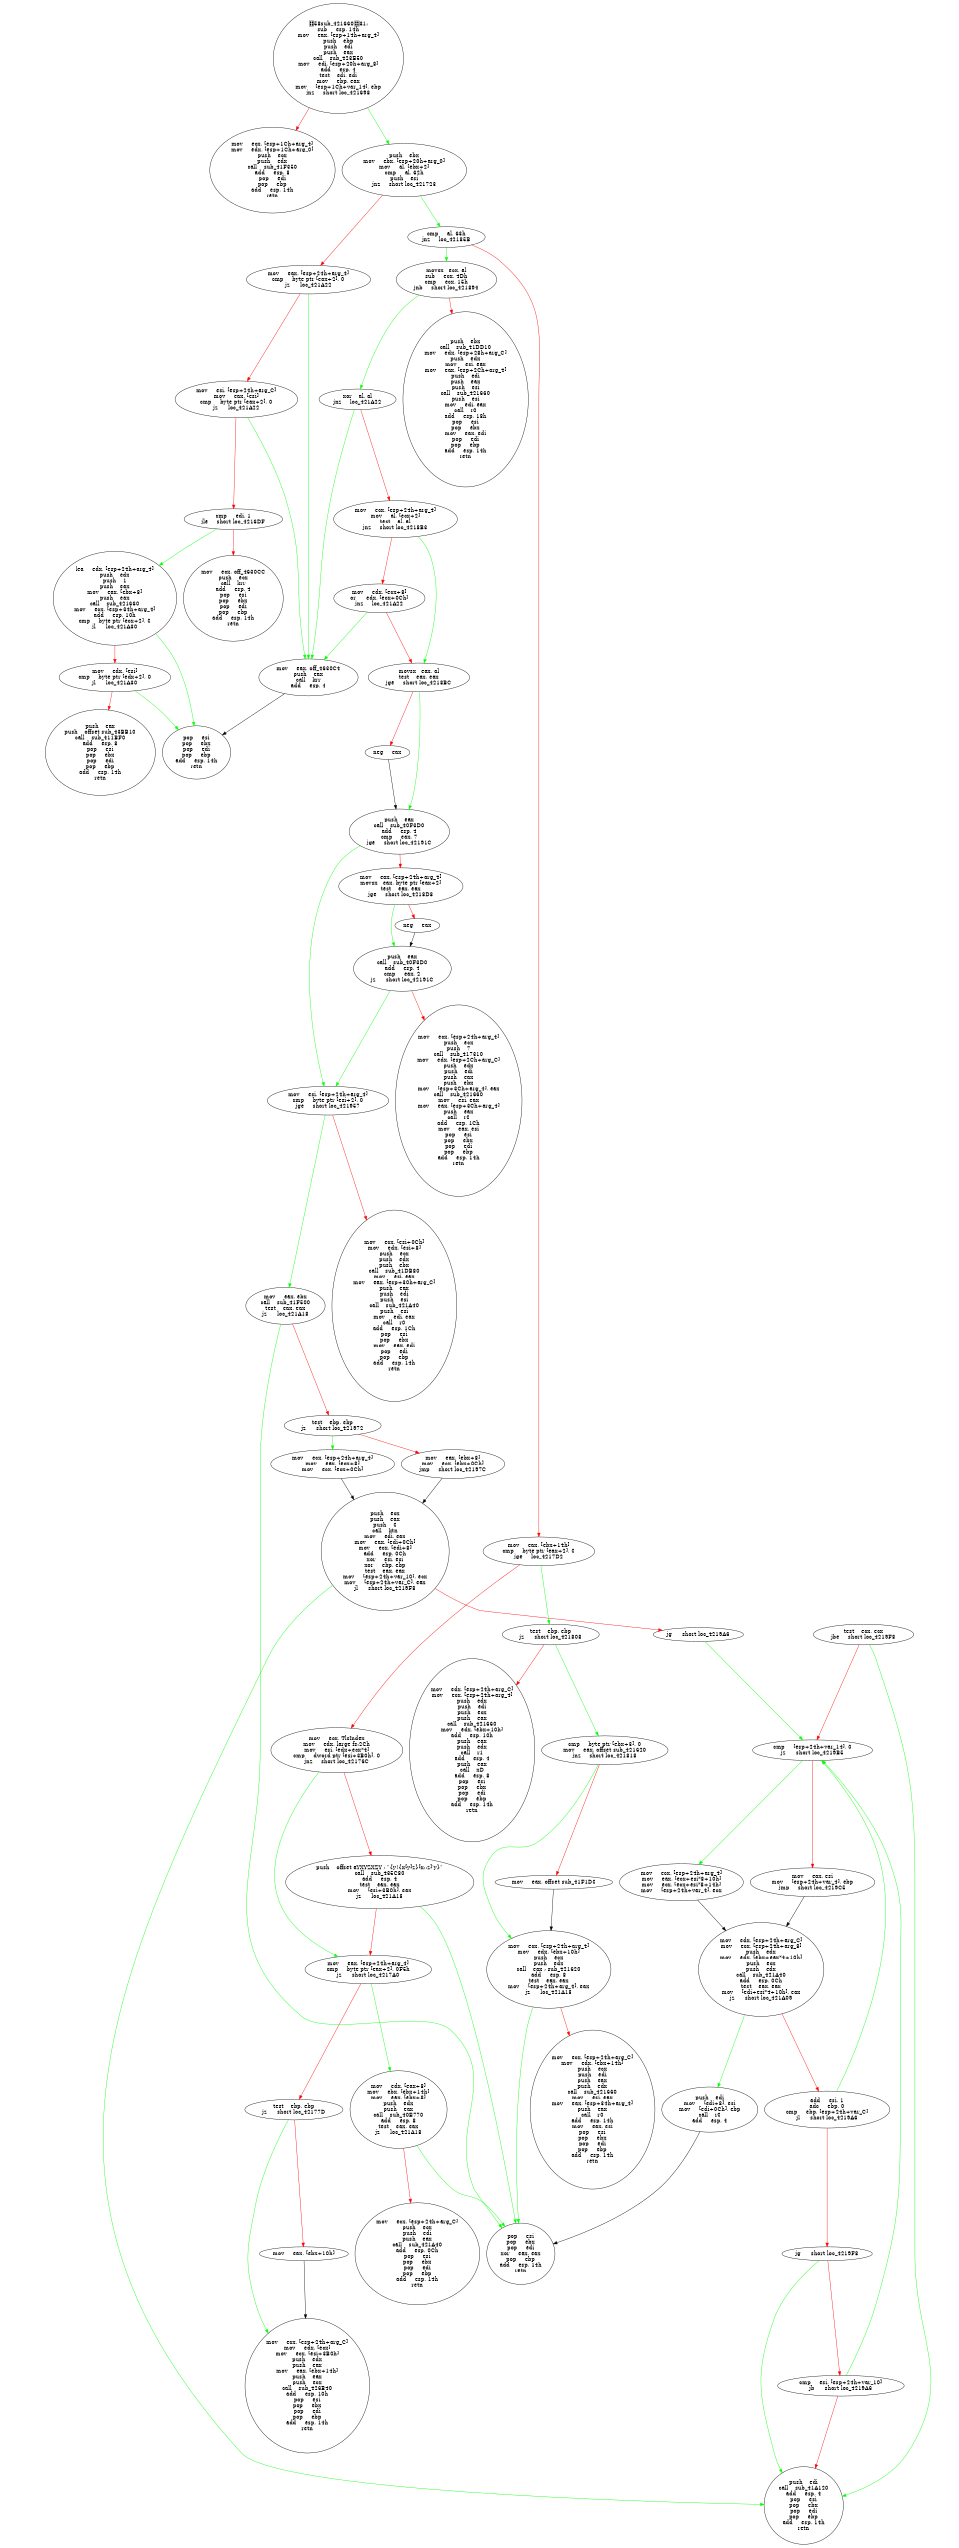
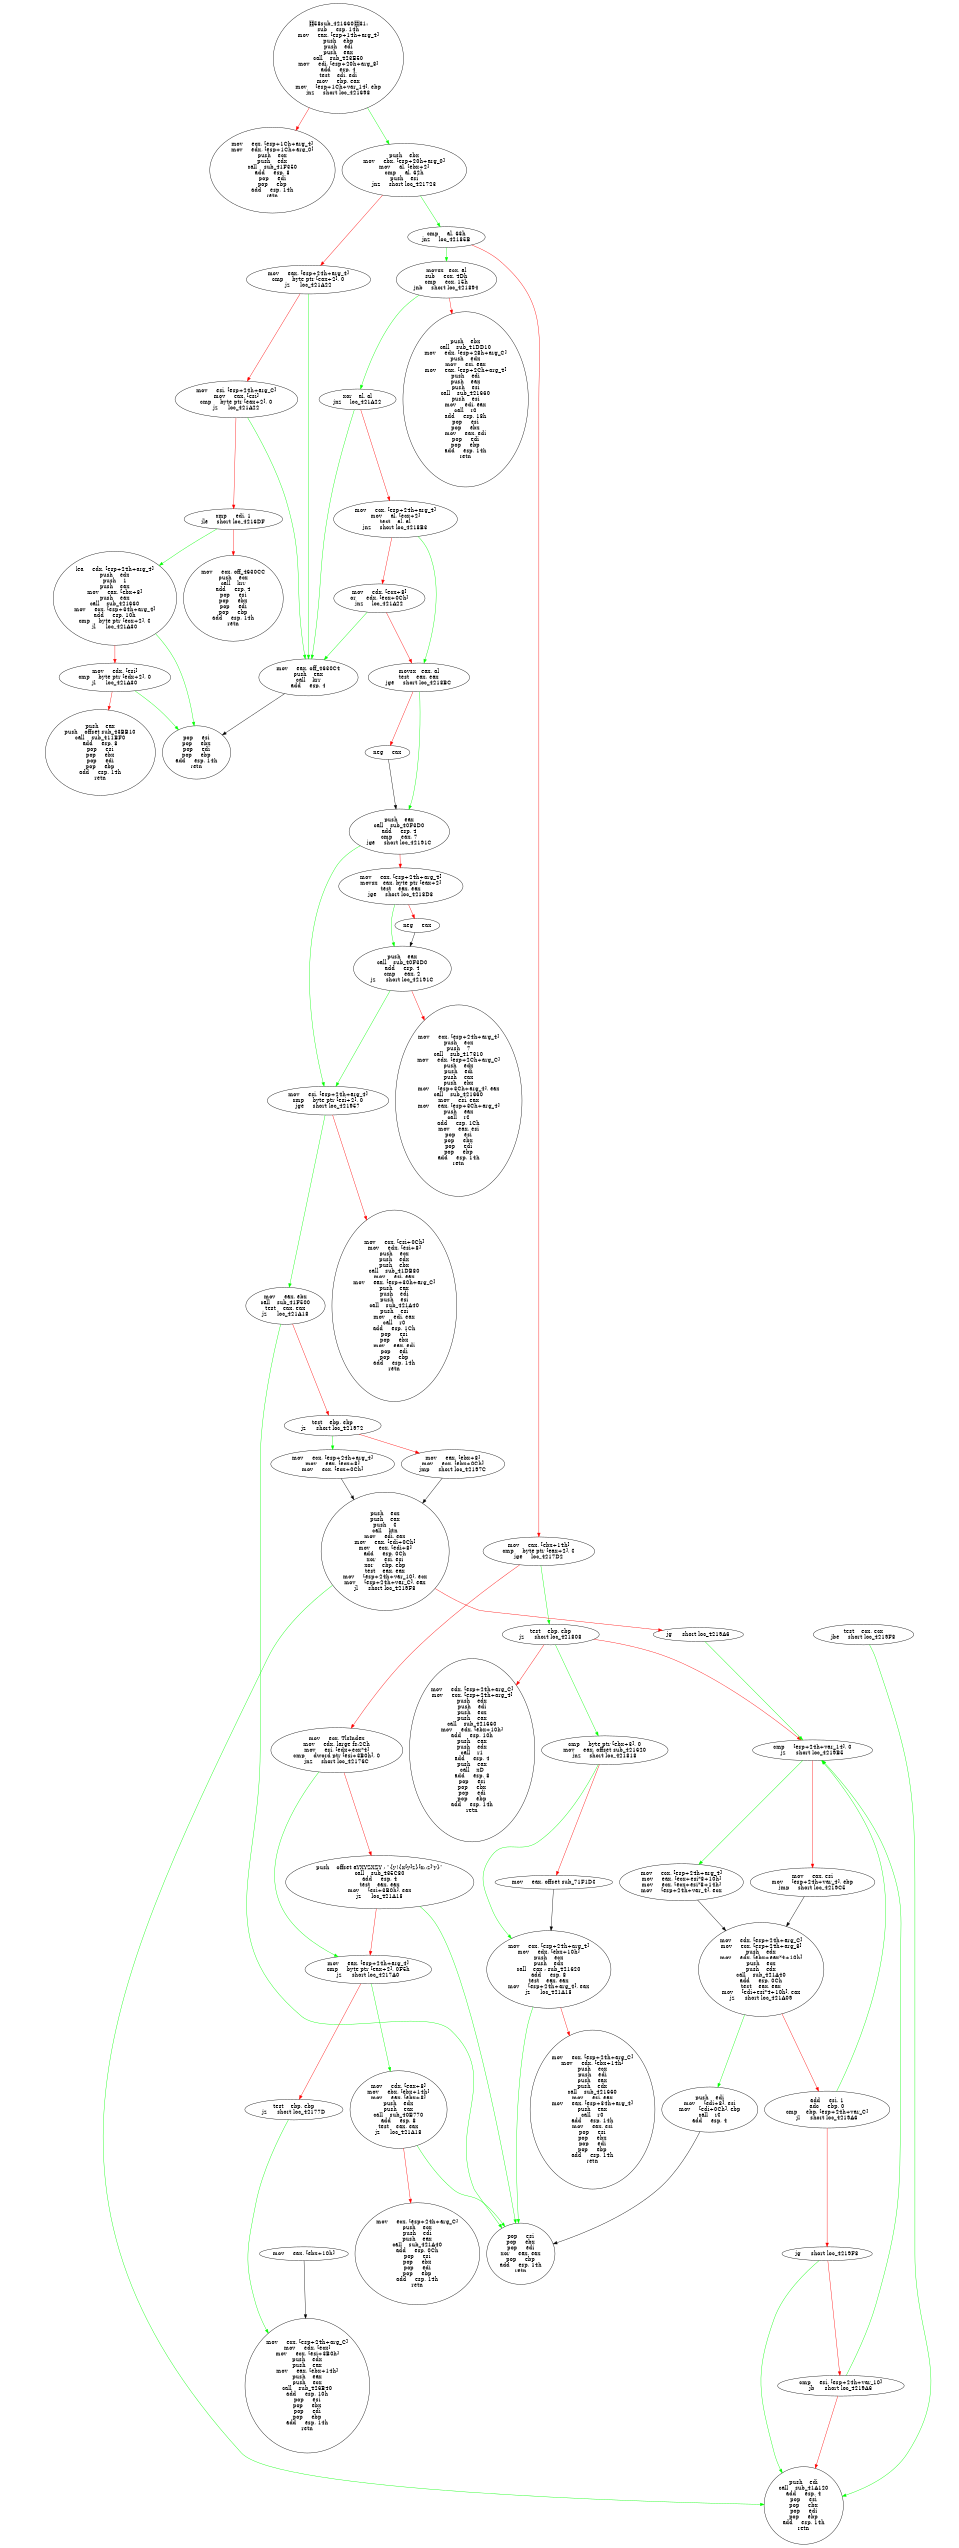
  digraph {
    edge [color=green]
    n1 [label="58sub_42166031:\nsub     esp, 14h\nmov     eax, [esp+14h+arg_4]\npush    ebp\npush    edi\npush    eax\ncall    sub_423E50\nmov     edi, [esp+20h+arg_8]\nadd     esp, 4\ntest    edi, edi\nmov     ebp, eax\nmov     [esp+1Ch+var_14], ebp\njnz     short loc_421698"]
    n2 [label="mov     ecx, [esp+1Ch+arg_4]\nmov     edx, [esp+1Ch+arg_0]\npush    ecx\npush    edx\ncall    sub_41F350\nadd     esp, 8\npop     edi\npop     ebp\nadd     esp, 14h\nretn"]
    n3 [label="push    ebx\nmov     ebx, [esp+20h+arg_0]\nmov     al, [ebx+2]\ncmp     al, 62h\npush    esi\njnz     short loc_421723"]
    n4 [label="mov     eax, [esp+24h+arg_4]\ncmp     byte ptr [eax+2], 0\njz      loc_421A22"]
    n5 [label="cmp     al, 63h\njnz     loc_42185B"]
    n6 [label="mov     esi, [esp+24h+arg_C]\nmov     eax, [esi]\ncmp     byte ptr [eax+2], 0\njz      loc_421A22"]
    n7 [label="mov     eax, off_4630C4\npush    eax\ncall    krr\nadd     esp, 4"]
    n8 [label="mov     eax, [ebx+14h]\ncmp     byte ptr [eax+2], 0\njge     loc_4217D2"]
    n9 [label="movsx   ecx, al\nsub     ecx, 4Dh\ncmp     ecx, 15h\njnb     short loc_421894"]
    n10 [label="cmp     edi, 1\njle     short loc_4216DF"]
    n11 [label="pop     esi\npop     ebx\npop     edi\npop     ebp\nadd     esp, 14h\nretn"]
    n12 [label="mov     ecx, off_4630CC\npush    ecx\ncall    krr\nadd     esp, 4\npop     esi\npop     ebx\npop     edi\npop     ebp\nadd     esp, 14h\nretn"]
    n13 [label="lea     edx, [esp+24h+arg_4]\npush    edx\npush    1\npush    eax\nmov     eax, [ebx+8]\npush    eax\ncall    sub_421660\nmov     ecx, [esp+34h+arg_4]\nadd     esp, 10h\ncmp     byte ptr [ecx+2], 0\njl      loc_421A30"]
    n14 [label="mov     edx, [esi]\ncmp     byte ptr [edx+2], 0\njl      loc_421A30"]
    n15 [label="push    eax\npush    offset sub_43BB10\ncall    sub_411BF0\nadd     esp, 8\npop     esi\npop     ebx\npop     edi\npop     ebp\nadd     esp, 14h\nretn"]
    n16 [label="mov     ecx, TlsIndex\nmov     edx, large fs:2Ch\nmov     esi, [edx+ecx*4]\ncmp     dword ptr [esi+3B0h], 0\njnz     short loc_42176C"]
    n17 [label="test    ebp, ebp\njz      short loc_421808"]
    n18 [label="push    ebx\ncall    sub_41DD10\nmov     edx, [esp+28h+arg_C]\npush    edx\nmov     esi, eax\nmov     eax, [esp+2Ch+arg_4]\npush    edi\npush    eax\npush    esi\ncall    sub_421660\npush    esi\nmov     edi, eax\ncall    r0\nadd     esp, 18h\npop     esi\npop     ebx\nmov     eax, edi\npop     edi\npop     ebp\nadd     esp, 14h\nretn"]
    n19 [label="xor    al, al\njnz     loc_421A22"]
    n20 [label="push    offset aYXYZXZY ; \"{y!{x[y]z}[x;;z]'y}\"\ncall    sub_435C80\nadd     esp, 4\ntest    eax, eax\nmov     [esi+3B0h], eax\njz      loc_421A18"]
    n21 [label="mov     eax, [esp+24h+arg_4]\ncmp     byte ptr [eax+2], 0F5h\njz      short loc_4217A0"]
    n22 [label="mov     edx, [esp+24h+arg_C]\nmov     ecx, [esp+24h+arg_4]\npush    edx\npush    edi\npush    ecx\npush    eax\ncall    sub_421660\nmov     edx, [ebx+10h]\nadd     esp, 10h\npush    eax\npush    edx\ncall    r1\nadd     esp, 4\npush    eax\ncall    xD\nadd     esp, 8\npop     esi\npop     ebx\npop     edi\npop     ebp\nadd     esp, 14h\nretn"]
    n23 [label="cmp     byte ptr [ebx+3], 0\nmov     eax, offset sub_421620\njnz     short loc_421818"]
    n24 [label="pop     esi\npop     ebx\npop     edi\nxor     eax, eax\npop     ebp\nadd     esp, 14h\nretn"]
    n25 [label="test    ebp, ebp\njz      short loc_42177D"]
    n26 [label="mov     edx, [eax+8]\nmov     ebx, [ebx+14h]\nmov     eax, [ebx+8]\npush    edx\npush    eax\ncall    sub_40E770\nadd     esp, 8\ntest    eax, eax\njz      loc_421A18"]
    n27 [label="mov     eax, [ebx+10h]"]
    n28 [label="mov     ecx, [esp+24h+arg_C]\nmov     edx, [ecx]\nmov     ecx, [esi+3B0h]\npush    edx\npush    eax\nmov     eax, [ebx+14h]\npush    eax\npush    ecx\ncall    sub_426B40\nadd     esp, 10h\npop     esi\npop     ebx\npop     edi\npop     ebp\nadd     esp, 14h\nretn"]
    n29 [label="mov     ecx, [esp+24h+arg_C]\npush    ecx\npush    edi\npush    eax\ncall    sub_421A40\nadd     esp, 0Ch\npop     esi\npop     ebx\npop     edi\npop     ebp\nadd     esp, 14h\nretn"]
-   n30 [label="mov     eax, offset sub_41F1D0"]
+   n30 [label="mov     eax, offset sub_71F1D0"]
    n31 [label="mov     ecx, [esp+24h+arg_4]\nmov     edx, [ebx+10h]\npush    ecx\npush    edx\ncall    eax ; sub_421620\nadd     esp, 8\ntest    eax, eax\nmov     [esp+24h+arg_4], eax\njz      loc_421A18"]
    n32 [label="mov     ecx, [esp+24h+arg_C]\nmov     edx, [ebx+14h]\npush    ecx\npush    edi\npush    eax\npush    edx\ncall    sub_421660\nmov     esi, eax\nmov     eax, [esp+34h+arg_4]\npush    eax\ncall    r0\nadd     esp, 14h\nmov     eax, esi\npop     esi\npop     ebx\npop     edi\npop     ebp\nadd     esp, 14h\nretn"]
    n33 [label="mov     ecx, [esp+24h+arg_4]\nmov     al, [ecx+2]\ntest    al, al\njnz     short loc_4218B3"]
    n34 [label="mov     edx, [ecx+8]\nor      edx, [ecx+0Ch]\njnz     loc_421A22"]
    n35 [label="movsx   eax, al\ntest    eax, eax\njge     short loc_4218BC"]
    n36 [label="neg     eax"]
    n37 [label="push    eax\ncall    sub_40F3D0\nadd     esp, 4\ncmp     eax, 7\njge     short loc_42191C"]
    n38 [label="mov     eax, [esp+24h+arg_4]\nmovsx   eax, byte ptr [eax+2]\ntest    eax, eax\njge     short loc_4218D8"]
    n39 [label="mov     esi, [esp+24h+arg_4]\ncmp     byte ptr [esi+2], 0\njge     short loc_421957"]
    n40 [label="neg     eax"]
    n41 [label="push    eax\ncall    sub_40F3D0\nadd     esp, 4\ncmp     eax, 2\njz      short loc_42191C"]
    n42 [label="mov     ecx, [esi+0Ch]\nmov     edx, [esi+8]\npush    ecx\npush    edx\npush    ebx\ncall    sub_41DB80\nmov     esi, eax\nmov     eax, [esp+30h+arg_C]\npush    eax\npush    edi\npush    esi\ncall    sub_421A40\npush    esi\nmov     edi, eax\ncall    r0\nadd     esp, 1Ch\npop     esi\npop     ebx\nmov     eax, edi\npop     edi\npop     ebp\nadd     esp, 14h\nretn"]
    n43 [label="mov     eax, ebx\ncall    sub_41F500\ntest    eax, eax\njz      loc_421A18"]
    n44 [label="mov     ecx, [esp+24h+arg_4]\npush    ecx\npush    7\ncall    sub_417310\nmov     edx, [esp+2Ch+arg_C]\npush    edx\npush    edi\npush    eax\npush    ebx\nmov     [esp+3Ch+arg_4], eax\ncall    sub_421660\nmov     esi, eax\nmov     eax, [esp+3Ch+arg_4]\npush    eax\ncall    r0\nadd     esp, 1Ch\nmov     eax, esi\npop     esi\npop     ebx\npop     edi\npop     ebp\nadd     esp, 14h\nretn"]
    n45 [label="test    ebp, ebp\njz      short loc_421972"]
    n46 [label="mov     eax, [ebx+8]\nmov     ecx, [ebx+0Ch]\njmp     short loc_42197C"]
    n47 [label="mov     ecx, [esp+24h+arg_4]\nmov     eax, [ecx+8]\nmov     ecx, [ecx+0Ch]"]
    n48 [label="push    ecx\npush    eax\npush    0\ncall    ktn\nmov     edi, eax\nmov     eax, [edi+0Ch]\nmov     ecx, [edi+8]\nadd     esp, 0Ch\nxor     esi, esi\nxor     ebp, ebp\ntest    eax, eax\nmov     [esp+24h+var_10], ecx\nmov     [esp+24h+var_C], eax\njl      short loc_4219F8"]
    n49 [label="jg      short loc_4219A6"]
    n50 [label="push    edi\ncall    sub_41A120\nadd     esp, 4\npop     esi\npop     ebx\npop     edi\npop     ebp\nadd     esp, 14h\nretn"]
    n51 [label="cmp     [esp+24h+var_14], 0\njz      short loc_4219B5"]
    n52 [label="test    ecx, ecx\njbe     short loc_4219F8"]
    n53 [label="mov     eax, esi\nmov     [esp+24h+var_4], ebp\njmp     short loc_4219C5"]
    n54 [label="mov     ecx, [esp+24h+arg_4]\nmov     eax, [ecx+esi*8+10h]\nmov     ecx, [ecx+esi*8+14h]\nmov     [esp+24h+var_4], ecx"]
    n55 [label="mov     edx, [esp+24h+arg_C]\nmov     ecx, [esp+24h+arg_8]\npush    edx\nmov     edx, [ebx+eax*4+10h]\npush    ecx\npush    edx\ncall    sub_421A40\nadd     esp, 0Ch\ntest    eax, eax\nmov     [edi+esi*4+10h], eax\njz      short loc_421A09"]
    n56 [label="add     esi, 1\nadc     ebp, 0\ncmp     ebp, [esp+24h+var_C]\njl      short loc_4219A6"]
    n57 [label="push    edi\nmov     [edi+8], esi\nmov     [edi+0Ch], ebp\ncall    r0\nadd     esp, 4"]
    n58 [label="jg      short loc_4219F8"]
    n59 [label="cmp     esi, [esp+24h+var_10]\njb      short loc_4219A6"]
    n1 -> n2 [color=red]
    n1 -> n3
    n3 -> n4 [color=red]
    n3 -> n5
    n4 -> n6 [color=red]
    n4 -> n7
    n5 -> n8 [color=red]
    n5 -> n9
    n6 -> n7
    n6 -> n10 [color=red]
    n7 -> n11 [color=black]
    n8 -> n16 [color=red]
    n8 -> n17
    n9 -> n18 [color=red]
    n9 -> n19
    n10 -> n12 [color=red]
    n10 -> n13
    n13 -> n11
    n13 -> n14 [color=red]
    n14 -> n11
    n14 -> n15 [color=red]
    n16 -> n20 [color=red]
    n16 -> n21
    n17 -> n22 [color=red]
    n17 -> n23
    n19 -> n7
    n19 -> n33 [color=red]
    n20 -> n21 [color=red]
    n20 -> n24
    n21 -> n25 [color=red]
    n21 -> n26
    n23 -> n30 [color=red]
    n23 -> n31
-   n25 -> n27 [color=red]
    n25 -> n28
    n26 -> n24
    n26 -> n29 [color=red]
    n27 -> n28 [color=black]
    n30 -> n31 [color=black]
    n31 -> n24
    n31 -> n32 [color=red]
    n33 -> n34 [color=red]
    n33 -> n35
    n34 -> n7
    n34 -> n35 [color=red]
    n35 -> n36 [color=red]
    n35 -> n37
    n36 -> n37 [color=black]
    n37 -> n38 [color=red]
    n37 -> n39
    n38 -> n40 [color=red]
    n38 -> n41
    n39 -> n42 [color=red]
    n39 -> n43
    n40 -> n41 [color=black]
    n41 -> n39
    n41 -> n44 [color=red]
    n43 -> n24
    n43 -> n45 [color=red]
    n45 -> n46 [color=red]
    n45 -> n47
    n46 -> n48 [color=black]
    n47 -> n48 [color=black]
    n48 -> n49 [color=red]
    n48 -> n50
    n49 -> n51
    n51 -> n53 [color=red]
    n51 -> n54
    n52 -> n50
-   n52 -> n51 [color=red]
+   n17 -> n51 [color=red]
    n53 -> n55 [color=black]
    n54 -> n55 [color=black]
    n55 -> n56 [color=red]
    n55 -> n57
    n56 -> n51
    n56 -> n58 [color=red]
    n57 -> n24 [color=black]
    n58 -> n50
    n58 -> n59 [color=red]
    n59 -> n50 [color=red]
    n59 -> n51
  }
